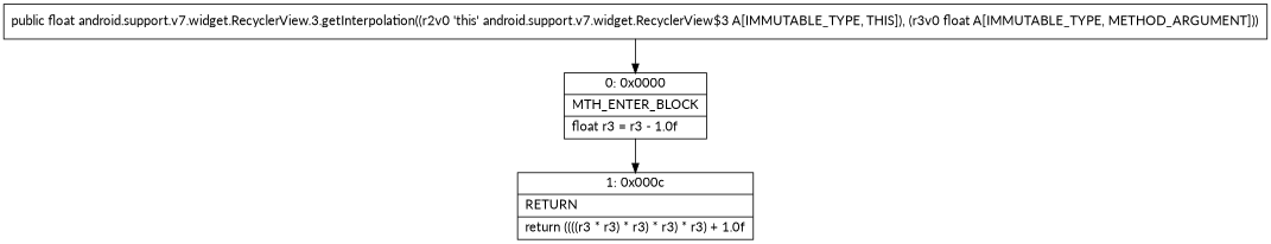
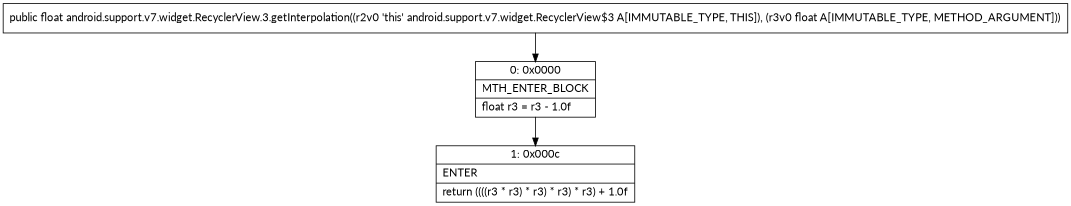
  digraph {
    fontname=Lato
    node [shape=record fontname=Lato]
    edge [fontname=Lato]
    n1 [label="{0\:\ 0x0000|MTH_ENTER_BLOCK\l|float r3 = r3 \- 1.0f\l}"]
-   n2 [label="{1\:\ 0x000c|RETURN\l|return ((((r3 * r3) * r3) * r3) * r3) + 1.0f\l}"]
+   n2 [label="{1\:\ 0x000c|ENTER\l|return ((((r3 * r3) * r3) * r3) * r3) + 1.0f\l}"]
    n3 [label="{public float android.support.v7.widget.RecyclerView.3.getInterpolation((r2v0 'this' android.support.v7.widget.RecyclerView$3 A[IMMUTABLE_TYPE, THIS]), (r3v0 float A[IMMUTABLE_TYPE, METHOD_ARGUMENT])) }"]
    n1 -> n2
    n3 -> n1
  }
